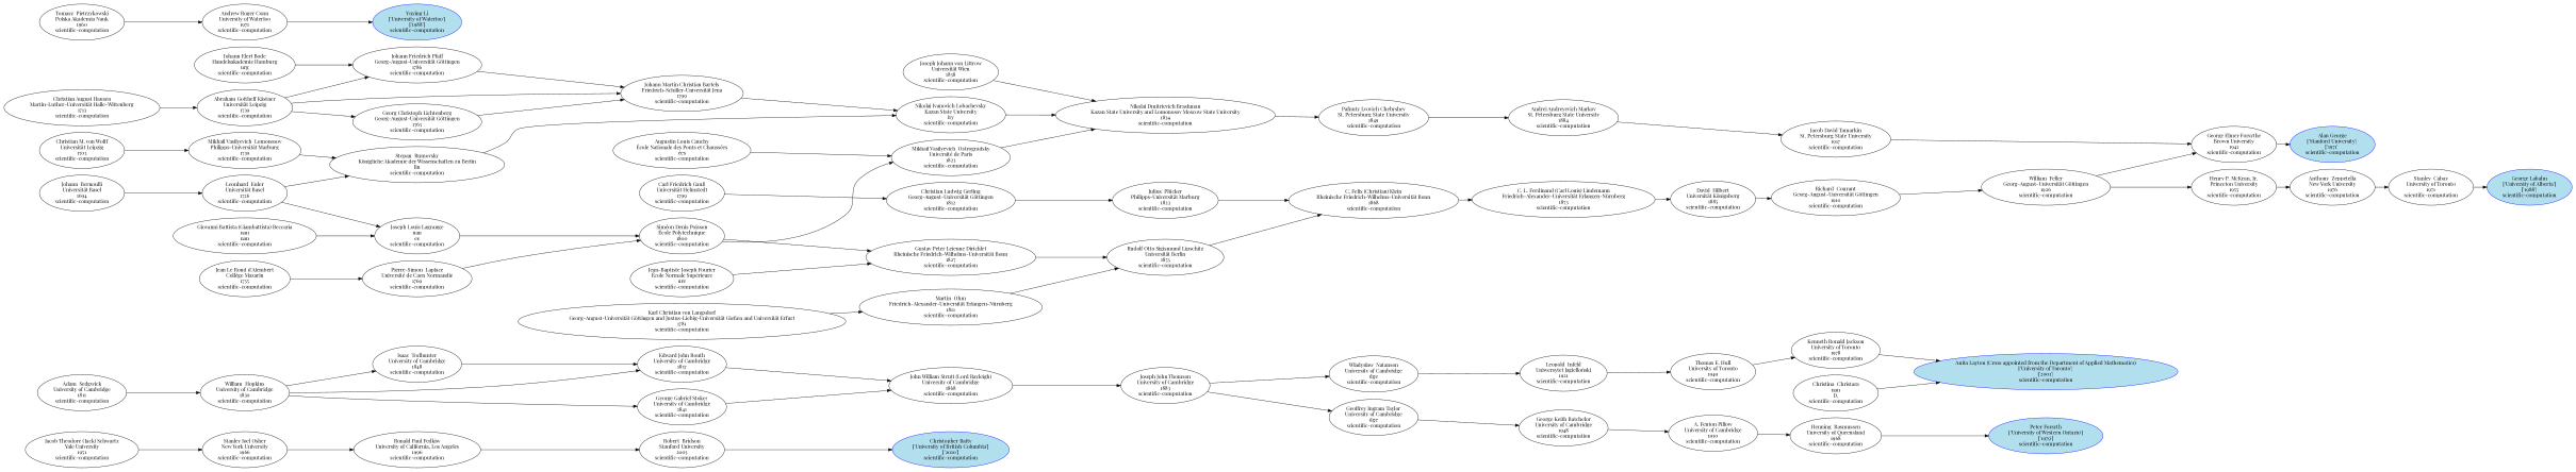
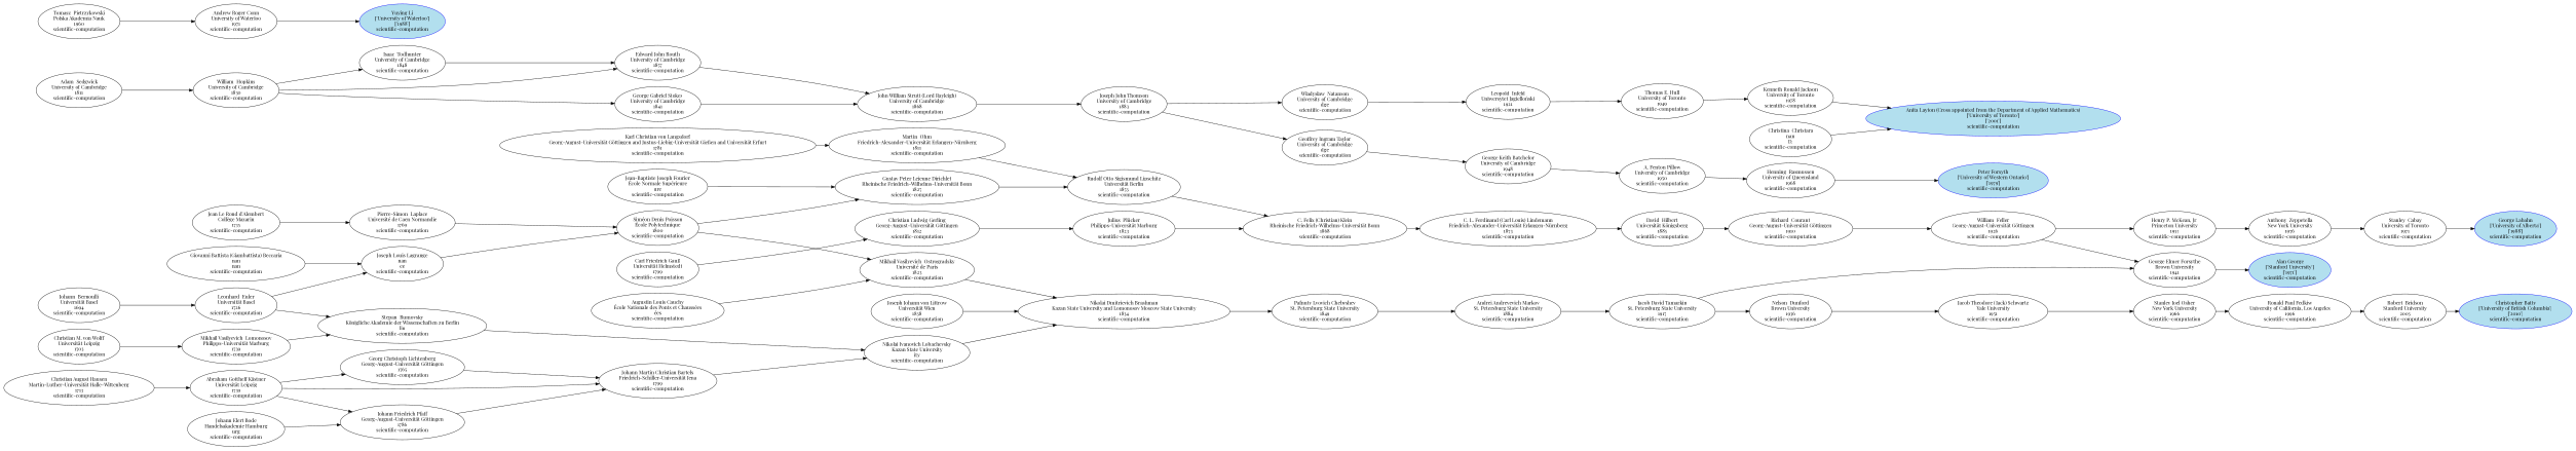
  digraph {
    rankdir=LR
    fontname="Playfair Display"
    node [fontname="Playfair Display"]
    edge [fontname="Playfair Display"]
    n1 [color=blue fillcolor=lightblue2 label="Christopher Batty\n['University of British Columbia']\n['2010']\nscientific-computation" style=filled]
    n2 [color=blue fillcolor=lightblue2 label="Peter Forsyth\n['University of Western Ontario']\n['1979']\nscientific-computation" style=filled]
    n3 [color=blue fillcolor=lightblue2 label="Alan George\n['Stanford University']\n['1971']\nscientific-computation" style=filled]
    n4 [color=blue fillcolor=lightblue2 label="George Labahn\n['University of Alberta']\n['1988']\nscientific-computation" style=filled]
    n5 [color=blue fillcolor=lightblue2 label="Anita Layton (Cross appointed from the Department of Applied Mathematics)\n['University of Toronto']\n['2001']\nscientific-computation" style=filled]
    n6 [color=blue fillcolor=lightblue2 label="Yuying Li\n['University of Waterloo']\n['1988']\nscientific-computation" style=filled]
    n7 [label="Robert  Bridson\nStanford University\n2003\nscientific-computation"]
    n8 [label="Henning  Rasmussen\nUniversity of Queensland\n1968\nscientific-computation"]
    n9 [label="George Elmer Forsythe\nBrown University\n1941\nscientific-computation"]
    n10 [label="Stanley  Cabay\nUniversity of Toronto\n1971\nscientific-computation"]
    n11 [label="Kenneth Ronald Jackson\nUniversity of Toronto\n1978\nscientific-computation"]
    n12 [label="Christina  Christara\nnan\nD.\nscientific-computation"]
    n13 [label="Andrew Roger Conn\nUniversity of Waterloo\n1971\nscientific-computation"]
    n14 [label="Ronald Paul Fedkiw\nUniversity of California, Los Angeles\n1996\nscientific-computation"]
    n15 [label="A. Fenton Pillow\nUniversity of Cambridge\n1950\nscientific-computation"]
    n16 [label="Jacob David Tamarkin\nSt. Petersburg State University\n1917\nscientific-computation"]
+   n17 [label="Nelson  Dunford\nBrown University\n1936\nscientific-computation"]
    n18 [label="William  Feller\nGeorg-August-Universität Göttingen\n1926\nscientific-computation"]
    n19 [label="Henry P. McKean, Jr.\nPrinceton University\n1955\nscientific-computation"]
    n20 [label="Anthony  Zeppetella\nNew York University\n1976\nscientific-computation"]
    n21 [label="Thomas E. Hull\nUniversity of Toronto\n1949\nscientific-computation"]
    n22 [label="Tomasz  Pietrzykowski\nPolska Akademia Nauk\n1960\nscientific-computation"]
    n23 [label="Stanley Joel Osher\nNew York University\n1966\nscientific-computation"]
    n24 [label="George Keith Batchelor\nUniversity of Cambridge\n1948\nscientific-computation"]
    n25 [label="Andrei Andreyevich Markov\nSt. Petersburg State University\n1884\nscientific-computation"]
    n26 [label="Richard  Courant\nGeorg-August-Universität Göttingen\n1910\nscientific-computation"]
    n27 [label="Leopold  Infeld\nUniwersytet Jagielloński\n1921\nscientific-computation"]
    n28 [label="Jacob Theodore (Jack) Schwartz\nYale University\n1951\nscientific-computation"]
    n29 [label="Geoffrey Ingram Taylor\nUniversity of Cambridge\ndge\nscientific-computation"]
    n30 [label="Pafnuty Lvovich Chebyshev\nSt. Petersburg State University\n1849\nscientific-computation"]
    n31 [label="David  Hilbert\nUniversität Königsberg\n1885\nscientific-computation"]
    n32 [label="Władysław  Natanson\nUniversity of Cambridge\ndge\nscientific-computation"]
    n33 [label="Joseph John Thomson\nUniversity of Cambridge\n1883\nscientific-computation"]
    n34 [label="Nikolai Dmitrievich Brashman\nKazan State University and Lomonosov Moscow State University\n1834\nscientific-computation"]
    n35 [label="C. L. Ferdinand (Carl Louis) Lindemann\nFriedrich-Alexander-Universität Erlangen-Nürnberg\n1873\nscientific-computation"]
    n36 [label="John William Strutt (Lord Rayleigh)\nUniversity of Cambridge\n1868\nscientific-computation"]
    n37 [label="Joseph Johann von Littrow\nUniversität Wien\n1838\nscientific-computation"]
    n38 [label="Mikhail Vasilyevich  Ostrogradsky\nUniversité de Paris\n1823\nscientific-computation"]
    n39 [label="Nikolai Ivanovich Lobachevsky\nKazan State University\nity\nscientific-computation"]
    n40 [label="C. Felix (Christian) Klein\nRheinische Friedrich-Wilhelms-Universität Bonn\n1868\nscientific-computation"]
    n41 [label="Edward John Routh\nUniversity of Cambridge\n1857\nscientific-computation"]
    n42 [label="George Gabriel Stokes\nUniversity of Cambridge\n1841\nscientific-computation"]
    n43 [label="Augustin Louis Cauchy\nÉcole Nationale des Ponts et Chaussées\nées\nscientific-computation"]
    n44 [label="Siméon Denis Poisson\nÉcole Polytechnique\n1800\nscientific-computation"]
    n45 [label="Gustav Peter Lejeune Dirichlet\nRheinische Friedrich-Wilhelms-Universität Bonn\n1827\nscientific-computation"]
    n46 [label="Stepan  Rumovsky\nKönigliche Akademie der Wissenschaften zu Berlin\nlin\nscientific-computation"]
    n47 [label="Johann Martin Christian Bartels\nFriedrich-Schiller-Universität Jena\n1799\nscientific-computation"]
    n48 [label="Julius  Plücker\nPhilipps-Universität Marburg\n1823\nscientific-computation"]
    n49 [label="Rudolf Otto Sigismund Lipschitz\nUniversität Berlin\n1853\nscientific-computation"]
    n50 [label="William  Hopkins\nUniversity of Cambridge\n1830\nscientific-computation"]
    n51 [label="Isaac  Todhunter\nUniversity of Cambridge\n1848\nscientific-computation"]
    n52 [label="Pierre-Simon  Laplace\nUniversité de Caen Normandie\n1769\nscientific-computation"]
    n53 [label="Joseph Louis Lagrange\nnan\nee\nscientific-computation"]
    n54 [label="Mikhail Vasilyevich  Lomonosov\nPhilipps-Universität Marburg\n1739\nscientific-computation"]
    n55 [label="Leonhard  Euler\nUniversität Basel\n1726\nscientific-computation"]
    n56 [label="Johann Friedrich Pfaff\nGeorg-August-Universität Göttingen\n1786\nscientific-computation"]
    n57 [label="Abraham Gotthelf Kästner\nUniversität Leipzig\n1739\nscientific-computation"]
    n58 [label="Georg Christoph Lichtenberg\nGeorg-August-Universität Göttingen\n1765\nscientific-computation"]
    n59 [label="Christian Ludwig Gerling\nGeorg-August-Universität Göttingen\n1812\nscientific-computation"]
    n60 [label="Martin  Ohm\nFriedrich-Alexander-Universität Erlangen-Nürnberg\n1811\nscientific-computation"]
    n61 [label="Adam  Sedgwick\nUniversity of Cambridge\n1811\nscientific-computation"]
    n62 [label="Jean Le Rond d'Alembert\nCollège Mazarin\n1735\nscientific-computation"]
    n63 [label="Giovanni Battista (Giambattista) Beccaria\nnan\nnan\nscientific-computation"]
    n64 [label="Christian M. von Wolff\nUniversität Leipzig\n1703\nscientific-computation"]
    n65 [label="Johann  Bernoulli\nUniversität Basel\n1694\nscientific-computation"]
    n66 [label="Johann Elert Bode\nHandelsakademie Hamburg\nurg\nscientific-computation"]
    n67 [label="Christian August Hausen\nMartin-Luther-Universität Halle-Wittenberg\n1713\nscientific-computation"]
    n68 [label="Carl Friedrich Gauß\nUniversität Helmstedt\n1799\nscientific-computation"]
    n69 [label="Jean-Baptiste Joseph Fourier\nÉcole Normale Supérieure\nure\nscientific-computation"]
    n70 [label="Karl Christian von Langsdorf\nGeorg-August-Universität Göttingen and Justus-Liebig-Universität Gießen and Universität Erfurt\n1781\nscientific-computation"]
    n7 -> n1
    n8 -> n2
    n9 -> n3
    n10 -> n4
    n11 -> n5
    n12 -> n5
    n13 -> n6
    n14 -> n7
    n15 -> n8
    n16 -> n9
+   n16 -> n17
+   n17 -> n28
    n18 -> n9
    n18 -> n19
    n19 -> n20
    n20 -> n10
    n21 -> n11
    n22 -> n13
    n23 -> n14
    n24 -> n15
    n25 -> n16
    n26 -> n18
    n27 -> n21
    n28 -> n23
    n29 -> n24
    n30 -> n25
    n31 -> n26
    n32 -> n27
    n33 -> n29
    n33 -> n32
    n34 -> n30
    n35 -> n31
    n36 -> n33
    n37 -> n34
    n38 -> n34
    n39 -> n34
    n40 -> n35
    n41 -> n36
    n42 -> n36
    n43 -> n38
    n44 -> n38
    n44 -> n45
    n45 -> n49
    n46 -> n39
    n47 -> n39
    n48 -> n40
    n49 -> n40
    n50 -> n41
    n50 -> n42
    n50 -> n51
    n51 -> n41
    n52 -> n44
    n53 -> n44
    n54 -> n46
    n55 -> n46
    n55 -> n53
    n56 -> n47
    n57 -> n47
    n57 -> n56
    n57 -> n58
    n58 -> n47
    n59 -> n48
    n60 -> n49
    n61 -> n50
    n62 -> n52
    n63 -> n53
    n64 -> n54
    n65 -> n55
    n66 -> n56
    n67 -> n57
    n68 -> n59
    n69 -> n45
    n70 -> n60
  }
